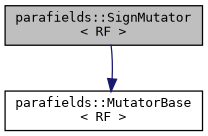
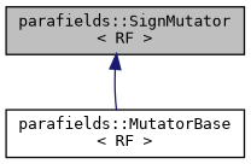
  digraph {
    fontname="DejaVu Sans Mono"
    node [color=black fontname="DejaVu Sans Mono" fontsize=10 shape=record style=filled]
    n1 [fillcolor=grey75 fontcolor=black height=0.2 label="parafields::SignMutator\l\< RF \>" width=0.4]
    n2 [fillcolor=white height=0.2 label="parafields::MutatorBase\l\< RF \>" width=0.4]
-   n2 -> n1 [color=midnightblue dir=back fontname="DejaVu Sans Mono" fontsize=10 labelfontname=Helvetica labelfontsize=10 style=solid]
+   n1 -> n2 [color=midnightblue dir=back fontname="DejaVu Sans Mono" fontsize=10 labelfontname=Helvetica labelfontsize=10 style=solid]
  }
